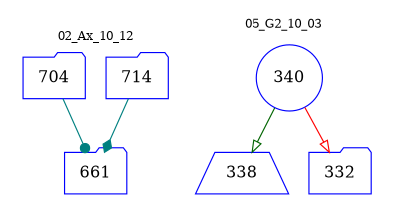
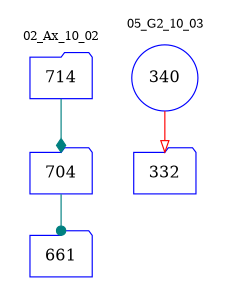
  digraph {
    node [color=blue shape=folder]
    edge [arrowhead=onormal color=teal]
    n1 [label=714]
    n2 [label=704]
    n3 [label=661]
    n4 [label=340 shape=circle]
-   n5 [label=338 shape=trapezium]
    n6 [label=332]
    subgraph cluster_1 {
      color=white
      fontsize=10
-     label="02_Ax_10_12"
+     label="02_Ax_10_02"
      n1
      n2
      n3
    }
    subgraph cluster_2 {
      color=white
      fontsize=10
      label="05_G2_10_03"
      n4
-     n5
      n6
    }
-   n1 -> n3 [arrowhead=diamond]
+   n1 -> n2 [arrowhead=diamond]
    n2 -> n3 [arrowhead=dot]
-   n4 -> n5 [color=darkgreen]
    n4 -> n6 [color=red]
  }
